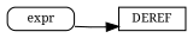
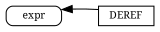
  digraph {
    fontname="Noto Serif"
    rankdir=LR
    node [fontname="Noto Serif" fontsize=10 shape=box]
    n1 [height=0.25 label=expr style=rounded]
    DEREF [height=0.25 style=solid]
-   n1 -> DEREF [arrowhead=normal fontname="Noto Serif"]
+   DEREF -> n1 [arrowhead=normal fontname="Noto Serif"]
  }
